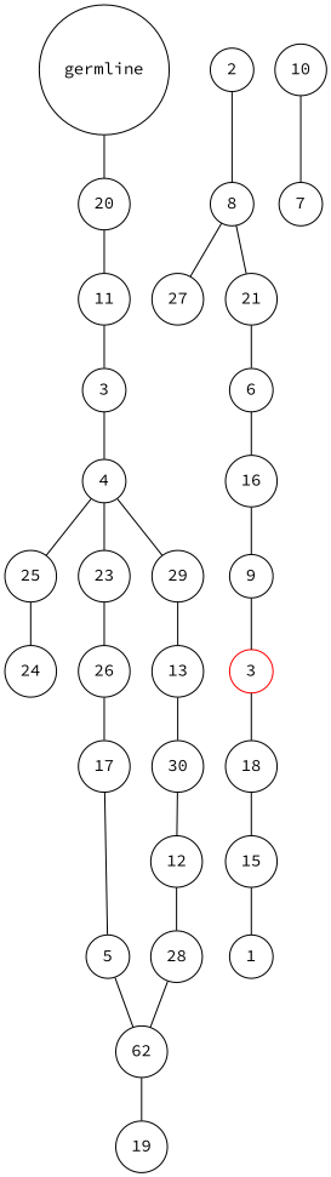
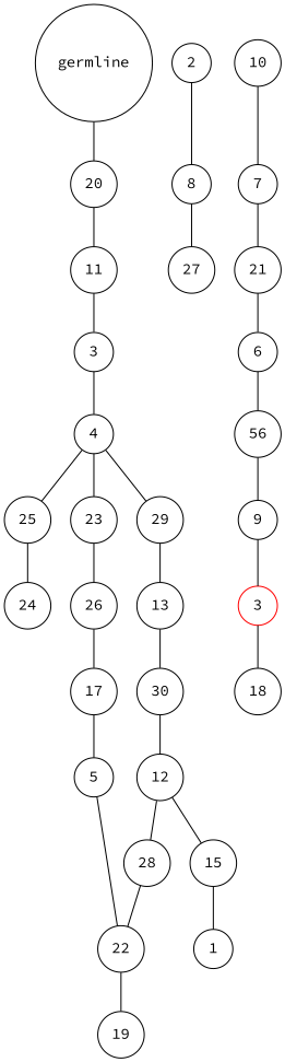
  graph {
    fontname="Source Code Pro"
    rankdir=UD
    splines=line
    node [fontname="Source Code Pro" shape=circle]
    edge [fontname="Source Code Pro"]
    n1 [label=germline]
    n2 [label=20]
    n3 [label=11]
    n4 [label=3]
    n5 [label=4]
    n6 [label=25]
    n7 [label=23]
    n8 [label=29]
    n9 [label=24]
    n10 [label=26]
    n11 [label=13]
    n12 [label=2]
    n13 [label=8]
    n14 [label=27]
    n15 [label=17]
    n16 [label=5]
-   n17 [label=62]
+   n17 [label=22]
    n18 [label=19]
    n19 [label=30]
    n20 [label=12]
    n21 [label=28]
    n22 [label=10]
    n23 [label=7]
    n24 [label=21]
    n25 [label=6]
-   n26 [label=16]
+   n26 [label=56]
    n27 [label=9]
    n28 [color=red label=3]
    n29 [label=18]
    n30 [label=15]
    n31 [label=1]
    n1 -- n2
    n2 -- n3
    n3 -- n4
    n4 -- n5
    n5 -- n6
    n5 -- n7
    n5 -- n8
    n6 -- n9
    n7 -- n10
    n8 -- n11
    n10 -- n15
    n11 -- n19
    n12 -- n13
    n13 -- n14
    n15 -- n16
    n16 -- n17
    n17 -- n18
    n19 -- n20
    n20 -- n21
    n21 -- n17
    n22 -- n23
-   n13 -- n24
+   n23 -- n24
    n24 -- n25
    n25 -- n26
    n26 -- n27
    n27 -- n28
    n28 -- n29
-   n29 -- n30
+   n20 -- n30
    n30 -- n31
  }
